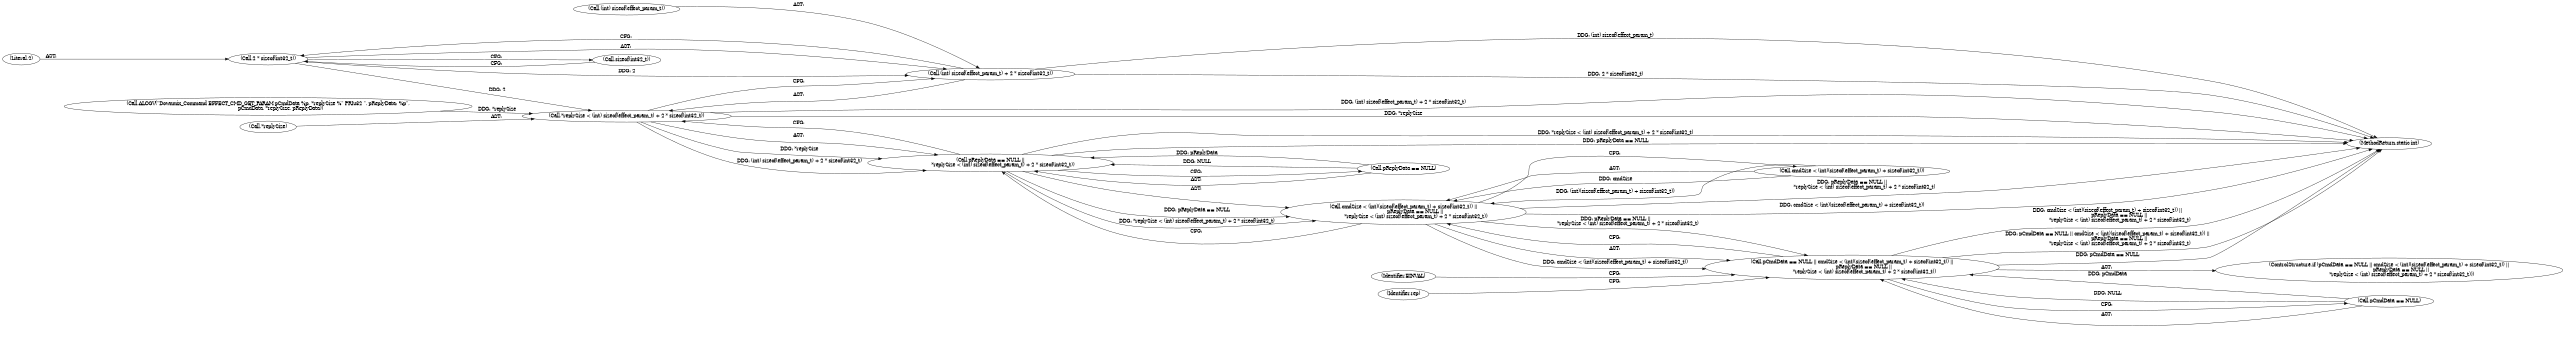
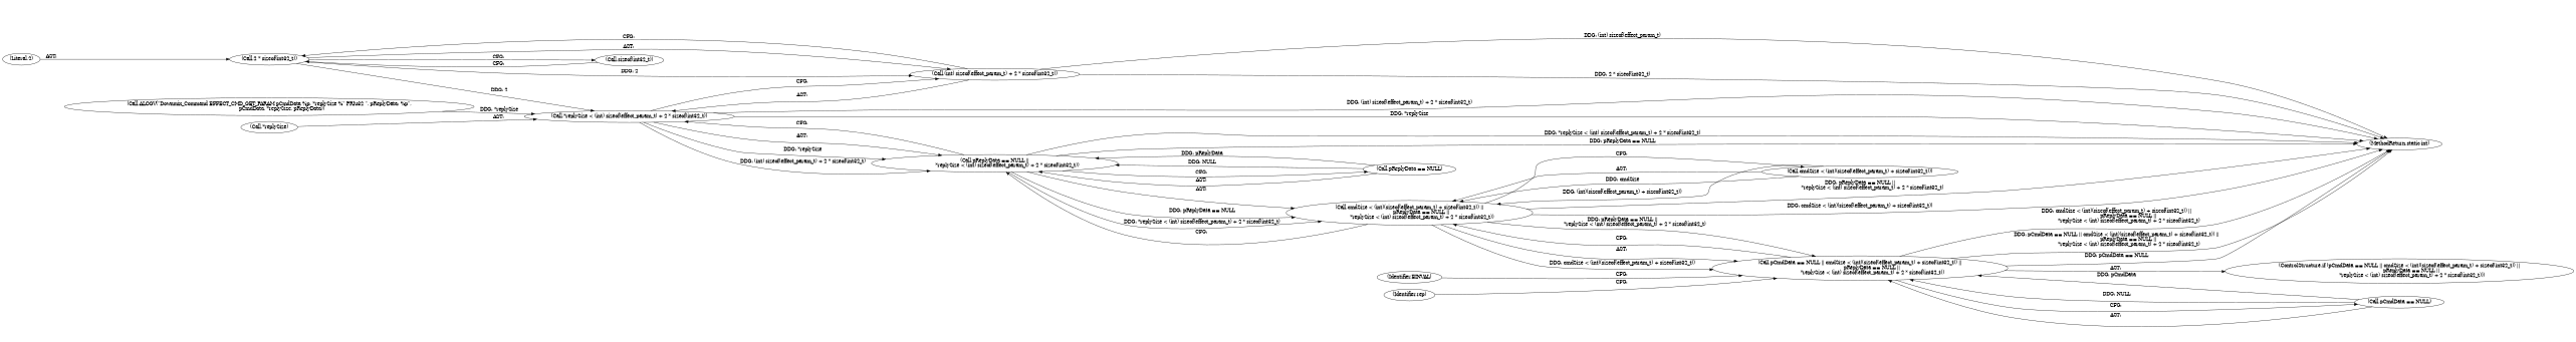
  digraph {
    rankdir=LR
    n1 [label="(Call,2 * sizeof(int32_t))"]
    n2 [label="(Call,*replySize < (int) sizeof(effect_param_t) + 2 * sizeof(int32_t))"]
    n3 [label="(Call,(int) sizeof(effect_param_t) + 2 * sizeof(int32_t))"]
    n4 [label="(Call,sizeof(int32_t))"]
    n5 [label="(Call,pReplyData == NULL ||\n                 *replySize < (int) sizeof(effect_param_t) + 2 * sizeof(int32_t))"]
    n6 [label="(MethodReturn,static int)"]
    n7 [label="(Call,cmdSize < (int)(sizeof(effect_param_t) + sizeof(int32_t)) ||\n                pReplyData == NULL ||\n                 *replySize < (int) sizeof(effect_param_t) + 2 * sizeof(int32_t))"]
    n8 [label="(Call,pReplyData == NULL)"]
    n9 [label="(Call,pCmdData == NULL || cmdSize < (int)(sizeof(effect_param_t) + sizeof(int32_t)) ||\n                pReplyData == NULL ||\n                 *replySize < (int) sizeof(effect_param_t) + 2 * sizeof(int32_t))"]
    n10 [label="(Call,cmdSize < (int)(sizeof(effect_param_t) + sizeof(int32_t)))"]
    n11 [label="(ControlStructure,if (pCmdData == NULL || cmdSize < (int)(sizeof(effect_param_t) + sizeof(int32_t)) ||\n                pReplyData == NULL ||\n                 *replySize < (int) sizeof(effect_param_t) + 2 * sizeof(int32_t)))"]
    n12 [label="(Call,pCmdData == NULL)"]
    n13 [label="(Call,ALOGV(\"Downmix_Command EFFECT_CMD_GET_PARAM pCmdData %p, *replySize %\" PRIu32 \", pReplyData: %p\",\n                 pCmdData, *replySize, pReplyData))"]
    n14 [label="(Identifier,EINVAL)"]
-   n15 [label="(Call,(int) sizeof(effect_param_t))"]
    n16 [label="(Literal,2)"]
    n17 [label="(Identifier,rep)"]
    n18 [label="(Call,*replySize)"]
    n1 -> n2 [label="DDG: 2"]
    n1 -> n3 [label="AST: "]
    n1 -> n3 [label="DDG: 2"]
    n1 -> n4 [label="CFG: "]
    n2 -> n3 [label="CFG: "]
    n2 -> n5 [label="AST: "]
    n2 -> n5 [label="DDG: *replySize"]
    n2 -> n5 [label="DDG: (int) sizeof(effect_param_t) + 2 * sizeof(int32_t)"]
    n2 -> n6 [label="DDG: (int) sizeof(effect_param_t) + 2 * sizeof(int32_t)"]
    n2 -> n6 [label="DDG: *replySize"]
    n3 -> n1 [label="CFG: "]
    n3 -> n2 [label="AST: "]
    n3 -> n6 [label="DDG: (int) sizeof(effect_param_t)"]
    n3 -> n6 [label="DDG: 2 * sizeof(int32_t)"]
    n4 -> n1 [label="CFG: "]
    n5 -> n2 [label="CFG: "]
    n5 -> n6 [label="DDG: *replySize < (int) sizeof(effect_param_t) + 2 * sizeof(int32_t)"]
    n5 -> n6 [label="DDG: pReplyData == NULL"]
    n5 -> n7 [label="AST: "]
    n5 -> n7 [label="DDG: pReplyData == NULL"]
    n5 -> n7 [label="DDG: *replySize < (int) sizeof(effect_param_t) + 2 * sizeof(int32_t)"]
    n5 -> n8 [label="CFG: "]
    n7 -> n5 [label="CFG: "]
    n7 -> n6 [label="DDG: pReplyData == NULL ||\n                 *replySize < (int) sizeof(effect_param_t) + 2 * sizeof(int32_t)"]
    n7 -> n6 [label="DDG: cmdSize < (int)(sizeof(effect_param_t) + sizeof(int32_t))"]
    n7 -> n9 [label="AST: "]
    n7 -> n9 [label="DDG: cmdSize < (int)(sizeof(effect_param_t) + sizeof(int32_t))"]
    n7 -> n9 [label="DDG: pReplyData == NULL ||\n                 *replySize < (int) sizeof(effect_param_t) + 2 * sizeof(int32_t)"]
    n7 -> n10 [label="CFG: "]
    n8 -> n5 [label="AST: "]
    n8 -> n5 [label="DDG: pReplyData"]
    n8 -> n5 [label="DDG: NULL"]
    n9 -> n6 [label="DDG: pCmdData == NULL"]
    n9 -> n6 [label="DDG: cmdSize < (int)(sizeof(effect_param_t) + sizeof(int32_t)) ||\n                pReplyData == NULL ||\n                 *replySize < (int) sizeof(effect_param_t) + 2 * sizeof(int32_t)"]
    n9 -> n6 [label="DDG: pCmdData == NULL || cmdSize < (int)(sizeof(effect_param_t) + sizeof(int32_t)) ||\n                pReplyData == NULL ||\n                 *replySize < (int) sizeof(effect_param_t) + 2 * sizeof(int32_t)"]
    n9 -> n7 [label="CFG: "]
    n9 -> n11 [label="AST: "]
    n9 -> n12 [label="CFG: "]
    n10 -> n7 [label="AST: "]
    n10 -> n7 [label="DDG: cmdSize"]
    n10 -> n7 [label="DDG: (int)(sizeof(effect_param_t) + sizeof(int32_t))"]
    n12 -> n9 [label="AST: "]
    n12 -> n9 [label="DDG: pCmdData"]
    n12 -> n9 [label="DDG: NULL"]
    n13 -> n2 [label="DDG: *replySize"]
    n14 -> n9 [label="CFG: "]
-   n15 -> n3 [label="AST: "]
    n16 -> n1 [label="AST: "]
    n17 -> n9 [label="CFG: "]
    n18 -> n2 [label="AST: "]
  }
